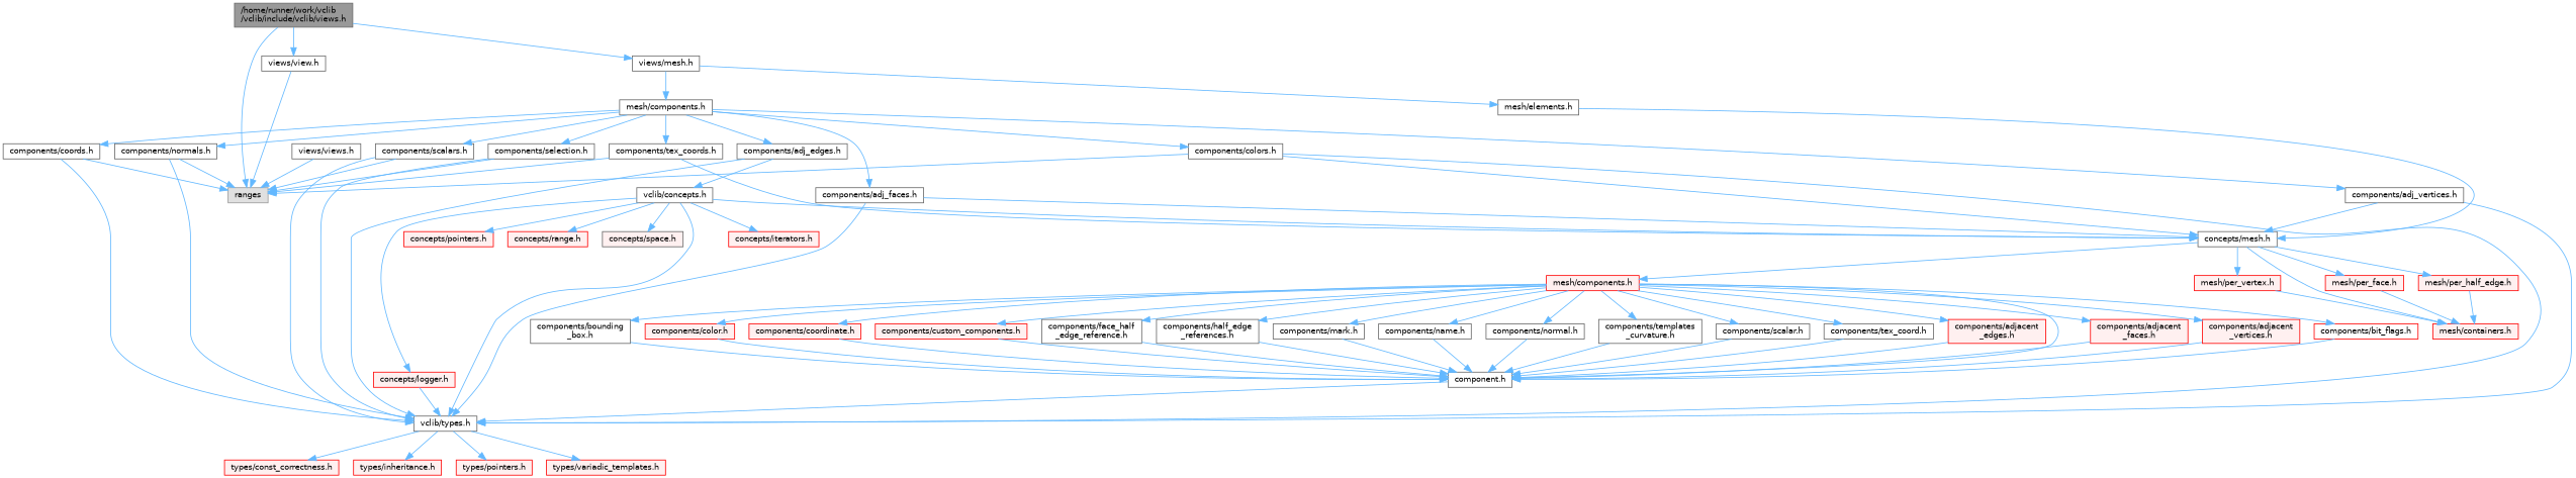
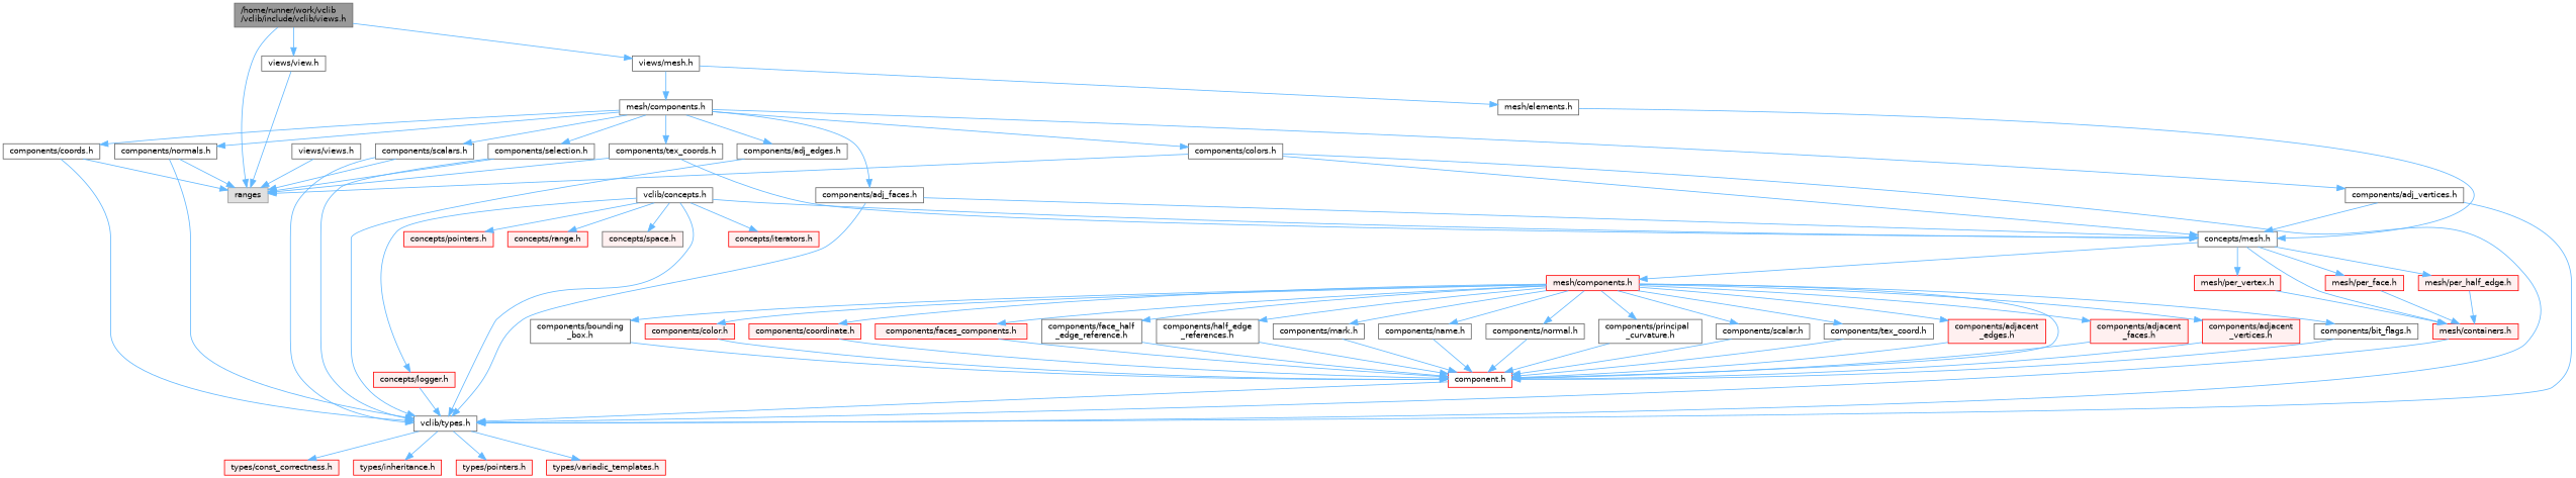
  digraph {
    node [color=grey40 fillcolor=white fontname=Helvetica fontsize=10 shape=box style=filled]
    edge [color=steelblue1 fontname=Helvetica fontsize=10 labelfontname=Helvetica labelfontsize=10 style=solid]
    n1 [color=gray40 fillcolor=grey60 fontcolor=black height=0.2 label="/home/runner/work/vclib\l/vclib/include/vclib/views.h" width=0.4]
    n2 [height=0.2 label="views/view.h" width=0.4]
    n3 [height=0.2 label="views/mesh.h" width=0.4]
    n4 [color=grey60 fillcolor="#E0E0E0" height=0.2 label=ranges width=0.4]
    n5 [height=0.2 label="views/views.h" width=0.4]
    n6 [height=0.2 label="mesh/components.h" width=0.4]
    n7 [height=0.2 label="mesh/elements.h" width=0.4]
    n8 [height=0.2 label="components/adj_edges.h" width=0.4]
    n9 [height=0.2 label="components/adj_faces.h" width=0.4]
    n10 [height=0.2 label="components/adj_vertices.h" width=0.4]
    n11 [height=0.2 label="components/colors.h" width=0.4]
    n12 [height=0.2 label="components/coords.h" width=0.4]
    n13 [height=0.2 label="components/normals.h" width=0.4]
    n14 [height=0.2 label="components/scalars.h" width=0.4]
    n15 [height=0.2 label="components/selection.h" width=0.4]
    n16 [height=0.2 label="components/tex_coords.h" width=0.4]
    n17 [height=0.2 label="concepts/mesh.h" width=0.4]
    n18 [height=0.2 label="vclib/concepts.h" width=0.4]
    n19 [height=0.2 label="vclib/types.h" width=0.4]
    n20 [color=red fillcolor="#FFF0F0" height=0.2 label="concepts/iterators.h" width=0.4]
    n21 [color=red fillcolor="#FFF0F0" height=0.2 label="concepts/logger.h" width=0.4]
    n22 [color=red fillcolor="#FFF0F0" height=0.2 label="concepts/pointers.h" width=0.4]
    n23 [color=red fillcolor="#FFF0F0" height=0.2 label="concepts/range.h" width=0.4]
    n24 [fillcolor="#FFF0F0" height=0.2 label="concepts/space.h" width=0.4]
    n25 [color=red fillcolor="#FFF0F0" height=0.2 label="types/const_correctness.h" width=0.4]
    n26 [color=red fillcolor="#FFF0F0" height=0.2 label="types/inheritance.h" width=0.4]
    n27 [color=red fillcolor="#FFF0F0" height=0.2 label="types/pointers.h" width=0.4]
    n28 [color=red fillcolor="#FFF0F0" height=0.2 label="types/variadic_templates.h" width=0.4]
    n29 [color=red fillcolor="#FFF0F0" height=0.2 label="mesh/components.h" width=0.4]
    n30 [color=red fillcolor="#FFF0F0" height=0.2 label="mesh/containers.h" width=0.4]
    n31 [color=red fillcolor="#FFF0F0" height=0.2 label="mesh/per_face.h" width=0.4]
    n32 [color=red fillcolor="#FFF0F0" height=0.2 label="mesh/per_half_edge.h" width=0.4]
    n33 [color=red fillcolor="#FFF0F0" height=0.2 label="mesh/per_vertex.h" width=0.4]
    n34 [color=red fillcolor="#FFF0F0" height=0.2 label="components/adjacent\l_edges.h" width=0.4]
-   n35 [height=0.2 label="component.h" width=0.4]
+   n35 [color=red height=0.2 label="component.h" width=0.4]
    n36 [color=red fillcolor="#FFF0F0" height=0.2 label="components/adjacent\l_faces.h" width=0.4]
    n37 [color=red fillcolor="#FFF0F0" height=0.2 label="components/adjacent\l_vertices.h" width=0.4]
-   n38 [color=red height=0.2 label="components/bit_flags.h" width=0.4]
+   n38 [height=0.2 label="components/bit_flags.h" width=0.4]
    n39 [height=0.2 label="components/bounding\l_box.h" width=0.4]
    n40 [color=red fillcolor="#FFF0F0" height=0.2 label="components/color.h" width=0.4]
    n41 [color=red fillcolor="#FFF0F0" height=0.2 label="components/coordinate.h" width=0.4]
-   n42 [color=red fillcolor="#FFF0F0" height=0.2 label="components/custom_components.h" width=0.4]
+   n42 [color=red fillcolor="#FFF0F0" height=0.2 label="components/faces_components.h" width=0.4]
    n43 [height=0.2 label="components/face_half\l_edge_reference.h" width=0.4]
    n44 [height=0.2 label="components/half_edge\l_references.h" width=0.4]
    n45 [height=0.2 label="components/mark.h" width=0.4]
    n46 [height=0.2 label="components/name.h" width=0.4]
    n47 [height=0.2 label="components/normal.h" width=0.4]
-   n48 [height=0.2 label="components/templates\l_curvature.h" width=0.4]
+   n48 [height=0.2 label="components/principal\l_curvature.h" width=0.4]
    n49 [height=0.2 label="components/scalar.h" width=0.4]
    n50 [height=0.2 label="components/tex_coord.h" width=0.4]
    n1 -> n2
    n1 -> n3
    n1 -> n4
    n2 -> n4
    n3 -> n6
    n3 -> n7
    n5 -> n4
    n6 -> n8
    n6 -> n9
    n6 -> n10
    n6 -> n11
    n6 -> n12
    n6 -> n13
    n6 -> n14
    n6 -> n15
    n6 -> n16
    n7 -> n17
-   n8 -> n18
    n8 -> n19
    n9 -> n17
    n9 -> n19
    n10 -> n17
    n10 -> n19
    n11 -> n4
    n11 -> n17
    n11 -> n19
    n12 -> n4
    n12 -> n19
    n13 -> n4
    n13 -> n19
    n14 -> n4
    n14 -> n19
    n15 -> n4
    n15 -> n19
    n16 -> n4
    n16 -> n17
    n17 -> n29
    n17 -> n30
    n17 -> n31
    n17 -> n32
    n17 -> n33
    n18 -> n17
    n18 -> n19
    n18 -> n20
    n18 -> n21
    n18 -> n22
    n18 -> n23
    n18 -> n24
    n19 -> n25
    n19 -> n26
    n19 -> n27
    n19 -> n28
    n21 -> n19
    n29 -> n34
    n29 -> n35
    n29 -> n36
    n29 -> n37
    n29 -> n38
    n29 -> n39
    n29 -> n40
    n29 -> n41
    n29 -> n42
    n29 -> n43
    n29 -> n44
    n29 -> n45
    n29 -> n46
    n29 -> n47
    n29 -> n48
    n29 -> n49
    n29 -> n50
+   n30 -> n19
    n31 -> n30
    n32 -> n30
    n33 -> n30
    n34 -> n35
    n35 -> n19
    n36 -> n35
    n37 -> n35
    n38 -> n35
    n39 -> n35
    n40 -> n35
    n41 -> n35
    n42 -> n35
    n43 -> n35
    n44 -> n35
    n45 -> n35
    n46 -> n35
    n47 -> n35
    n48 -> n35
    n49 -> n35
    n50 -> n35
  }
